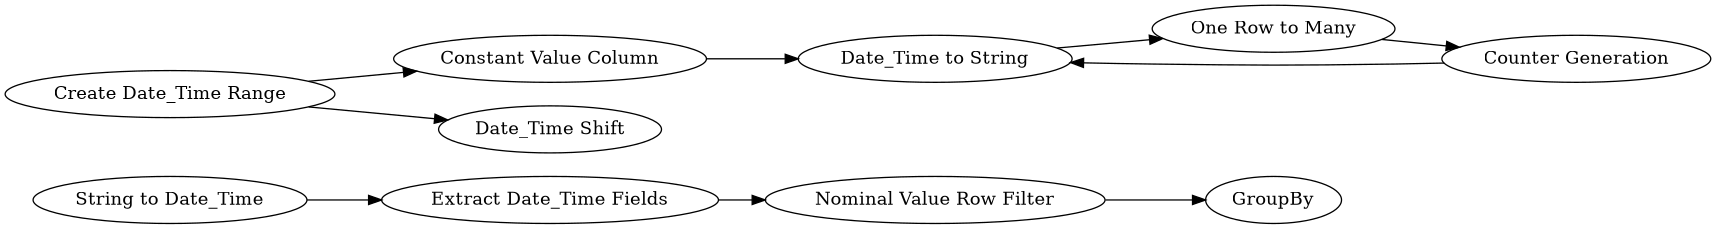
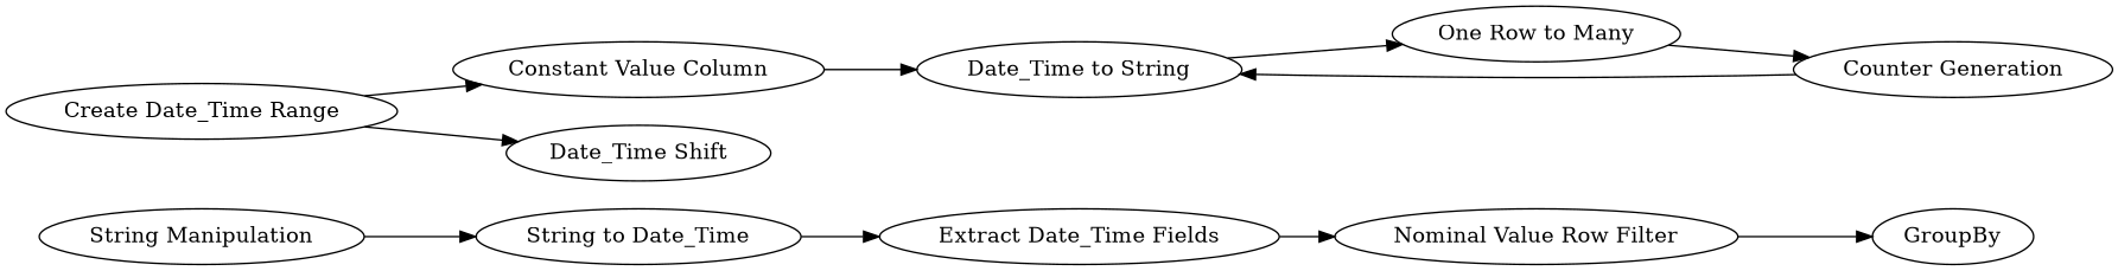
  digraph {
    rankdir=LR
    n1 [label="Extract Date_Time Fields"]
    n2 [label="Nominal Value Row Filter"]
    n3 [label=GroupBy]
    n4 [label="Date_Time to String"]
    n5 [label="One Row to Many"]
    n6 [label="Counter Generation"]
    n7 [label="Constant Value Column"]
    n8 [label="String to Date_Time"]
    n9 [label="Create Date_Time Range"]
    n10 [label="Date_Time Shift"]
+   n11 [label="String Manipulation"]
    n1 -> n2
    n2 -> n3
    n4 -> n5
    n5 -> n6
    n6 -> n4
    n7 -> n4
    n8 -> n1
    n9 -> n7
    n9 -> n10
+   n11 -> n8
  }
